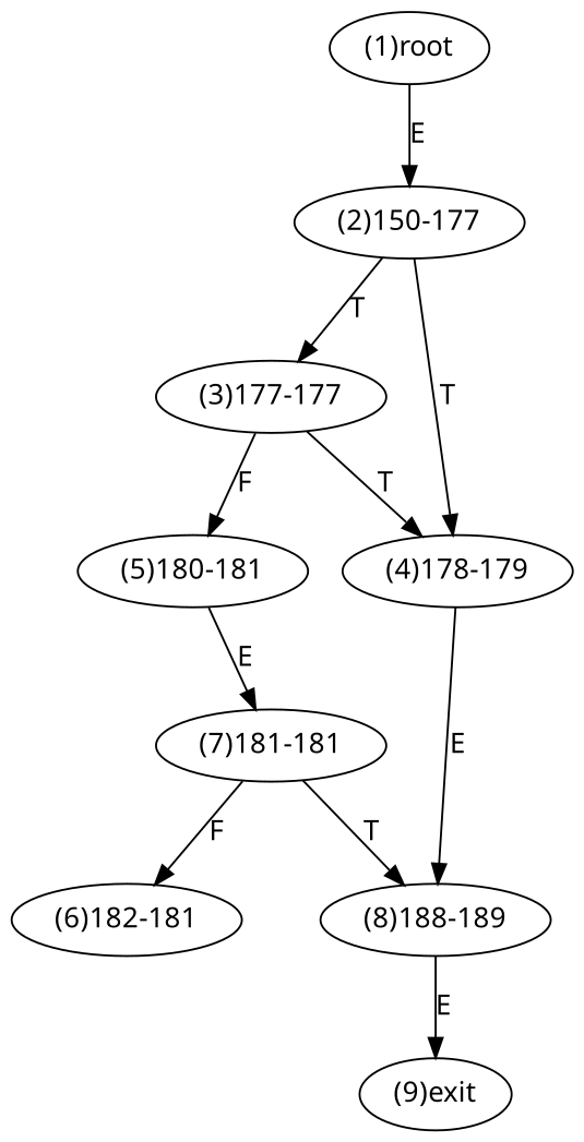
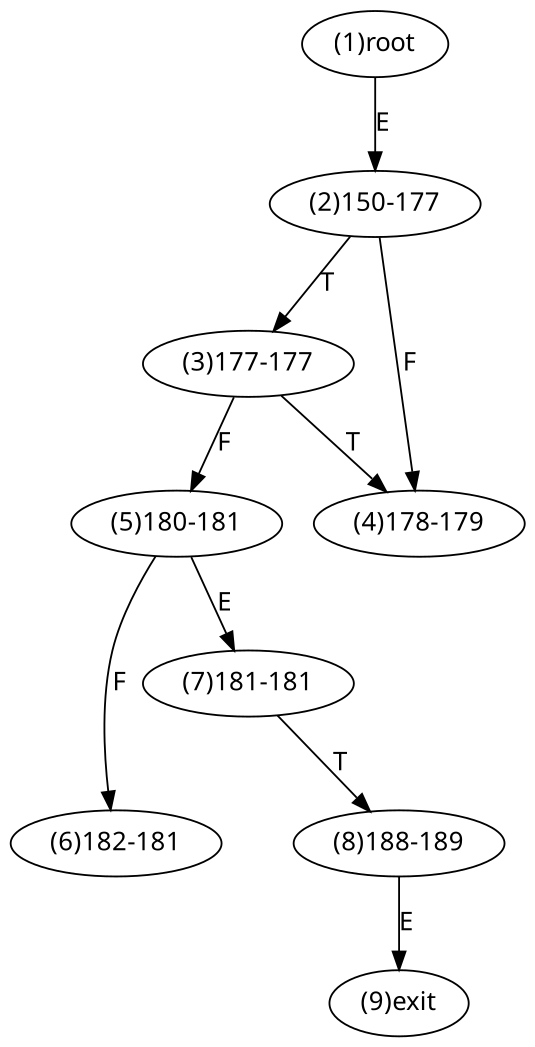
  digraph {
    fontname="Noto Sans"
    node [fontname="Noto Sans"]
    edge [fontname="Noto Sans"]
    n1 [label="(1)root"]
    n2 [label="(2)150-177"]
    n3 [label="(3)177-177"]
    n4 [label="(4)178-179"]
    n5 [label="(5)180-181"]
    n6 [label="(8)188-189"]
    n7 [label="(7)181-181"]
    n8 [label="(9)exit"]
    n9 [label="(6)182-181"]
    n1 -> n2 [label=E]
    n2 -> n3 [label=T]
-   n2 -> n4 [label=T]
+   n2 -> n4 [label=F]
    n3 -> n4 [label=T]
    n3 -> n5 [label=F]
-   n4 -> n6 [label=E]
    n5 -> n7 [label=E]
    n6 -> n8 [label=E]
    n7 -> n6 [label=T]
-   n7 -> n9 [label=F]
+   n5 -> n9 [label=F]
  }
